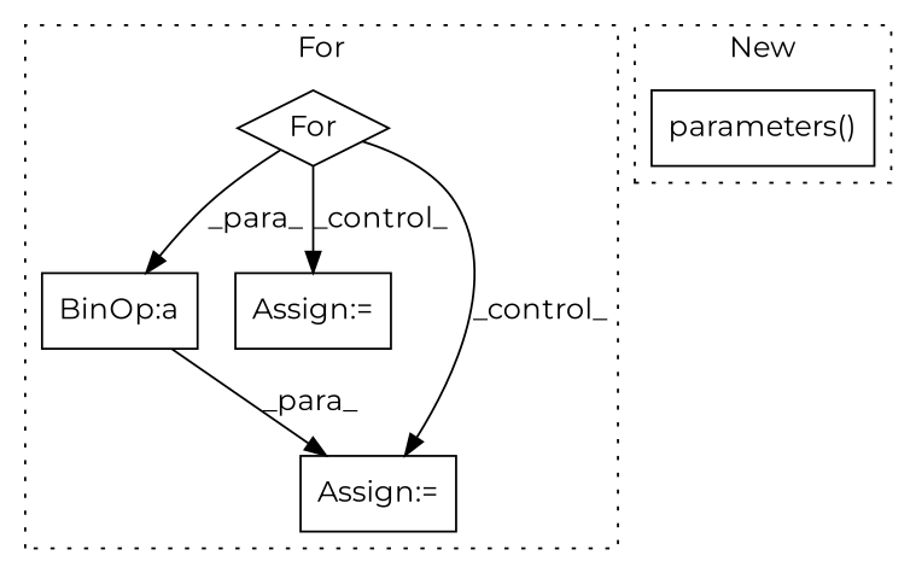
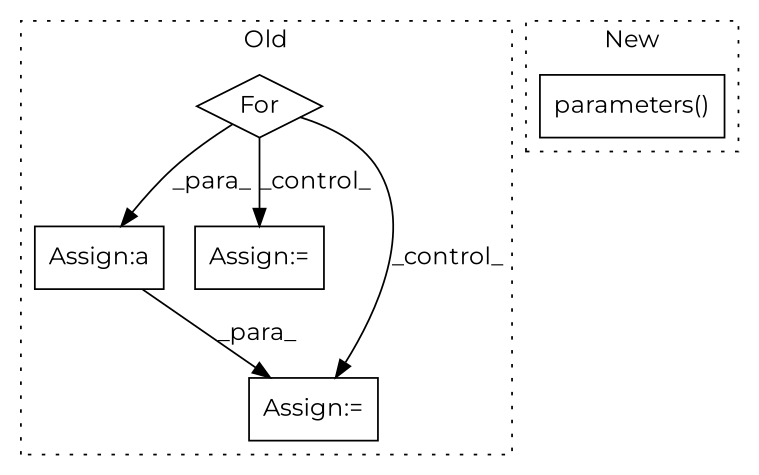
  digraph {
    fontname=Montserrat
    node [a=68 fontname=Montserrat l=4 shape=box]
    edge [fontname=Montserrat]
    n1 [a=107 l="4,18" label=For s="3933,3984" shape=diamond]
-   n2 [a=82 l=3 label="BinOp:a" s=4285]
+   n2 [a=82 l=3 label="Assign:a" s=4285]
    n3 [label="Assign:=" s=4205]
    n4 [label="Assign:=" s=4274]
    n5 [a=75 l=15 label="parameters()" s=4183]
    subgraph cluster_1 {
-     label=For
+     label=Old
      style=dotted
      n1
      n2
      n3
      n4
    }
    subgraph cluster_2 {
      label=New
      style=dotted
      n5
    }
    n1 -> n2 [label=_para_]
    n1 -> n3 [label=_control_]
    n1 -> n4 [label=_control_]
    n2 -> n4 [label=_para_]
  }
